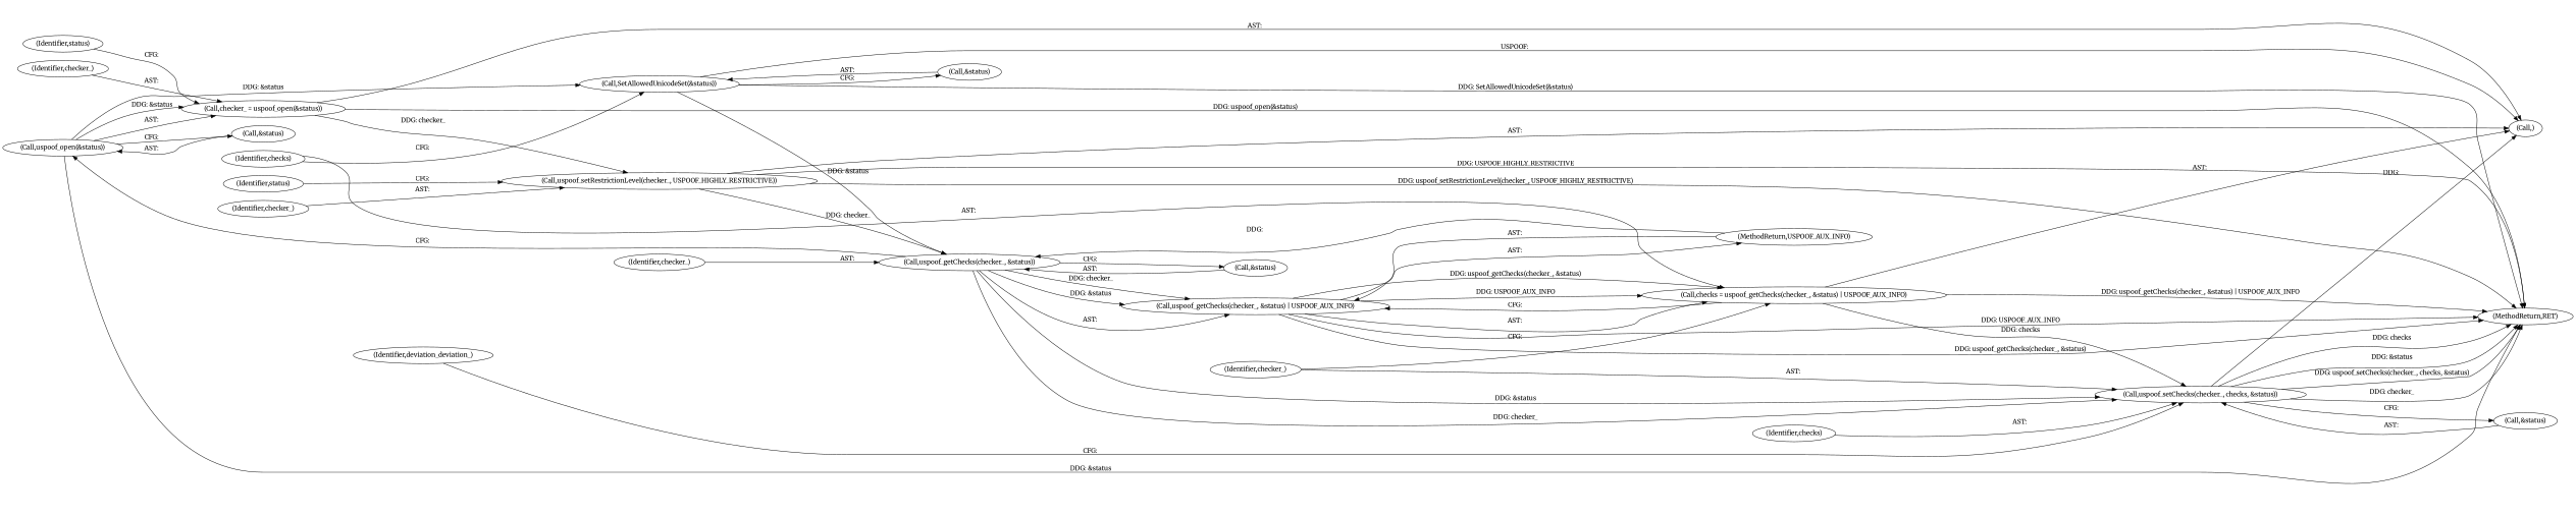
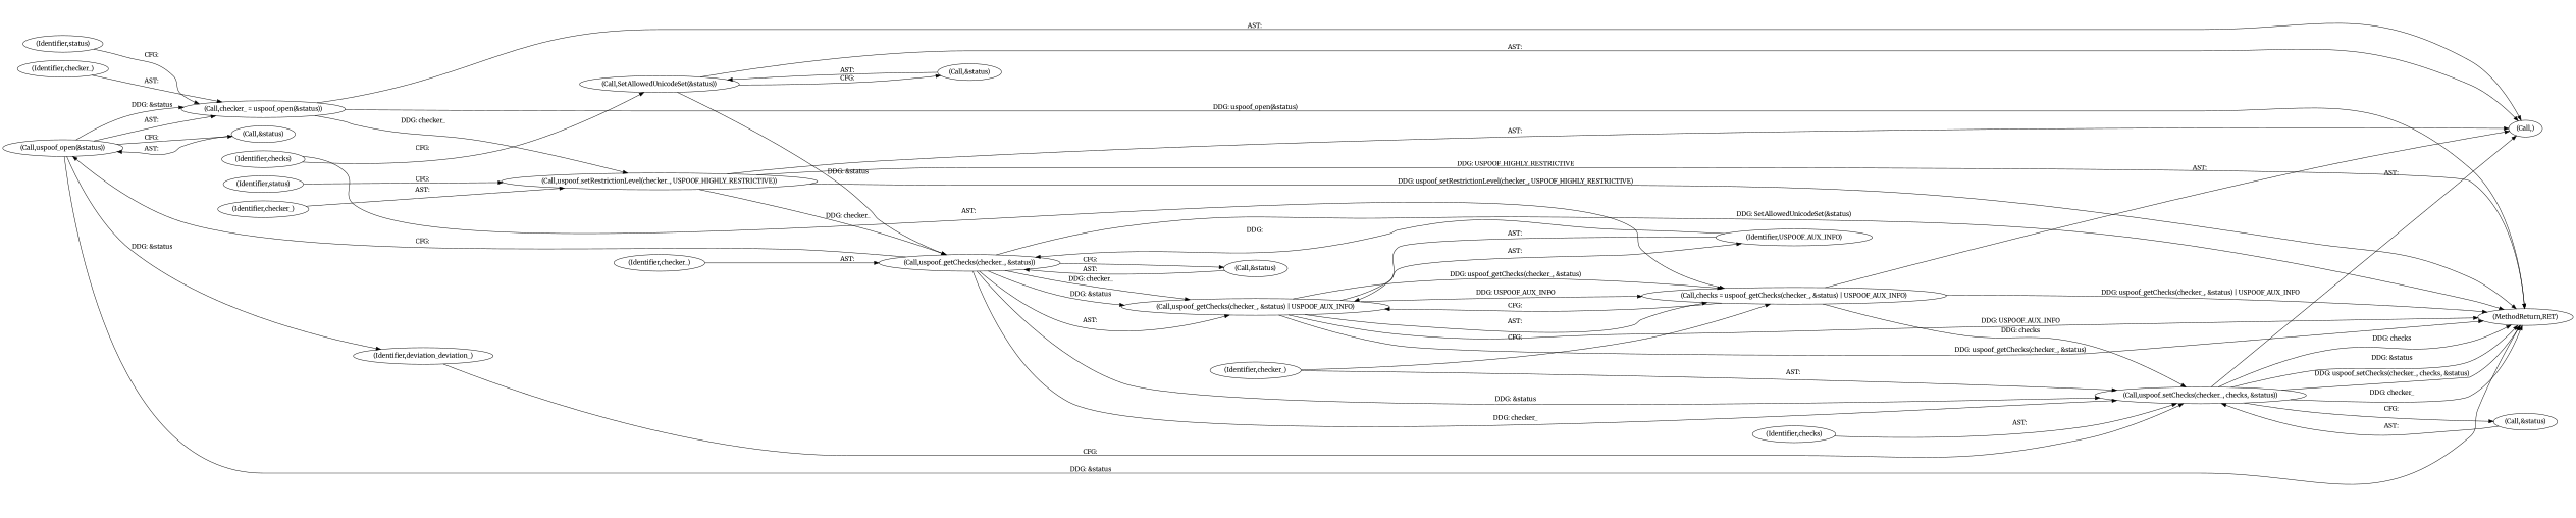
  digraph {
    fontname=Merriweather
    rankdir=LR
    node [fontname=Merriweather]
    edge [fontname=Merriweather]
    n1 [label="(Call,uspoof_open(&status))"]
    n2 [label="(Call,checker_ = uspoof_open(&status))"]
    n3 [label="(Call,SetAllowedUnicodeSet(&status))"]
    n4 [label="(Call,&status)"]
    n5 [label="(MethodReturn,RET)"]
    n6 [label="(Call,uspoof_setRestrictionLevel(checker_, USPOOF_HIGHLY_RESTRICTIVE))"]
    n7 [label="(Call,)"]
    n8 [label="(Call,uspoof_getChecks(checker_, &status))"]
    n9 [label="(Call,&status)"]
    n10 [label="(Call,uspoof_getChecks(checker_, &status) | USPOOF_AUX_INFO)"]
    n11 [label="(Call,uspoof_setChecks(checker_, checks, &status))"]
    n12 [label="(Call,&status)"]
    n13 [label="(Call,checks = uspoof_getChecks(checker_, &status) | USPOOF_AUX_INFO)"]
-   n14 [label="(MethodReturn,USPOOF_AUX_INFO)"]
+   n14 [label="(Identifier,USPOOF_AUX_INFO)"]
    n15 [label="(Call,&status)"]
    n16 [label="(Identifier,checker_)"]
    n17 [label="(Identifier,status)"]
    n18 [label="(Identifier,checks)"]
    n19 [label="(Identifier,checker_)"]
    n20 [label="(Identifier,checks)"]
    n21 [label="(Identifier,status)"]
    n22 [label="(Identifier,deviation_deviation_)"]
    n23 [label="(Identifier,checker_)"]
    n24 [label="(Identifier,checker_)"]
    n1 -> n2 [label="AST: "]
    n1 -> n2 [label="DDG: &status"]
-   n1 -> n3 [label="DDG: &status"]
+   n1 -> n22 [label="DDG: &status"]
    n1 -> n4 [label="CFG: "]
    n1 -> n5 [label="DDG: &status"]
    n2 -> n5 [label="DDG: uspoof_open(&status)"]
    n2 -> n6 [label="DDG: checker_"]
    n2 -> n7 [label="AST: "]
-   n3 -> n5 [label="DDG: SetAllowedUnicodeSet(&status)"]
-   n3 -> n7 [label="USPOOF: "]
+   n8 -> n5 [label="DDG: SetAllowedUnicodeSet(&status)"]
+   n3 -> n7 [label="AST: "]
    n3 -> n8 [label="DDG: &status"]
    n3 -> n9 [label="CFG: "]
    n4 -> n1 [label="AST: "]
    n6 -> n5 [label="DDG: USPOOF_HIGHLY_RESTRICTIVE"]
    n6 -> n5 [label="DDG: uspoof_setRestrictionLevel(checker_, USPOOF_HIGHLY_RESTRICTIVE)"]
    n6 -> n7 [label="AST: "]
    n6 -> n8 [label="DDG: checker_"]
    n8 -> n1 [label="CFG: "]
    n8 -> n10 [label="AST: "]
    n8 -> n10 [label="DDG: checker_"]
    n8 -> n10 [label="DDG: &status"]
    n8 -> n11 [label="DDG: checker_"]
    n8 -> n11 [label="DDG: &status"]
    n8 -> n12 [label="CFG: "]
    n9 -> n3 [label="AST: "]
    n10 -> n5 [label="DDG: uspoof_getChecks(checker_, &status)"]
    n10 -> n5 [label="DDG: USPOOF_AUX_INFO"]
    n10 -> n13 [label="AST: "]
    n10 -> n13 [label="DDG: uspoof_getChecks(checker_, &status)"]
    n10 -> n13 [label="DDG: USPOOF_AUX_INFO"]
    n10 -> n14 [label="AST: "]
    n11 -> n5 [label="DDG: uspoof_setChecks(checker_, checks, &status)"]
    n11 -> n5 [label="DDG: checker_"]
    n11 -> n5 [label="DDG: checks"]
    n11 -> n5 [label="DDG: &status"]
-   n11 -> n7 [label="DDG: "]
+   n11 -> n7 [label="AST: "]
    n11 -> n15 [label="CFG: "]
    n12 -> n8 [label="AST: "]
    n13 -> n5 [label="DDG: uspoof_getChecks(checker_, &status) | USPOOF_AUX_INFO"]
    n13 -> n7 [label="AST: "]
    n13 -> n10 [label="CFG: "]
    n13 -> n11 [label="DDG: checks"]
    n14 -> n8 [label="DDG: "]
    n14 -> n10 [label="AST: "]
    n15 -> n11 [label="AST: "]
    n16 -> n6 [label="AST: "]
    n17 -> n6 [label="CFG: "]
    n18 -> n3 [label="CFG: "]
    n18 -> n13 [label="AST: "]
    n19 -> n2 [label="AST: "]
    n20 -> n11 [label="AST: "]
    n21 -> n2 [label="CFG: "]
    n22 -> n11 [label="CFG: "]
    n23 -> n11 [label="AST: "]
    n23 -> n13 [label="CFG: "]
    n24 -> n8 [label="AST: "]
  }
